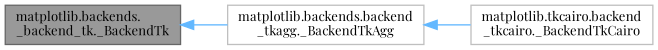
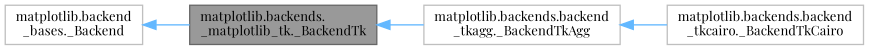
  digraph {
    fontname="Playfair Display"
    rankdir=LR
    node [color=grey75 fillcolor=white fontname="Playfair Display" fontsize=10 shape=box style=filled]
    edge [color=steelblue1 dir=back fontname="Playfair Display" fontsize=10 labelfontname=Helvetica labelfontsize=10 style=solid]
-   n1 [color=gray40 fillcolor=grey60 fontcolor=black height=0.2 label="matplotlib.backends.\l_backend_tk._BackendTk" width=0.4]
+   n1 [color=gray40 fillcolor=grey60 fontcolor=black height=0.2 label="matplotlib.backends.\l_matplotlib_tk._BackendTk" width=0.4]
    n2 [height=0.2 label="matplotlib.backends.backend\l_tkagg._BackendTkAgg" width=0.4]
-   n3 [height=0.2 label="matplotlib.tkcairo.backend\l_tkcairo._BackendTkCairo" width=0.4]
+   n3 [height=0.2 label="matplotlib.backends.backend\l_tkcairo._BackendTkCairo" width=0.4]
+   n4 [height=0.2 label="matplotlib.backend\l_bases._Backend" width=0.4]
    n1 -> n2
    n2 -> n3
+   n4 -> n1
  }
